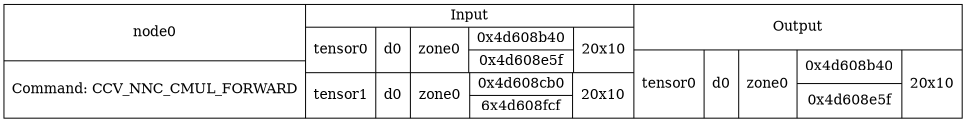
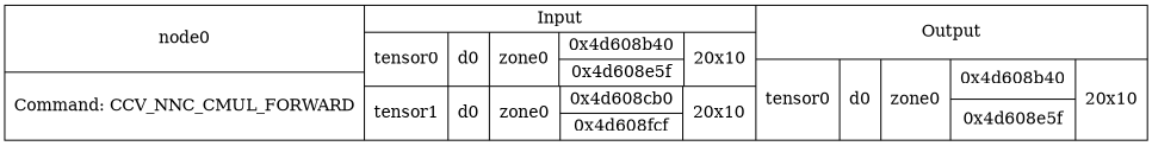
  digraph {
    compound=true
-   n1 [label="{node0|Command: CCV_NNC_CMUL_FORWARD}|{Input|{tensor0|d0|zone0|{0x4d608b40|0x4d608e5f}|20x10}|{tensor1|d0|zone0|{0x4d608cb0|6x4d608fcf}|20x10}}|{Output|{tensor0|d0|zone0|{0x4d608b40|0x4d608e5f}|20x10}}" shape=record]
+   n1 [label="{node0|Command: CCV_NNC_CMUL_FORWARD}|{Input|{tensor0|d0|zone0|{0x4d608b40|0x4d608e5f}|20x10}|{tensor1|d0|zone0|{0x4d608cb0|0x4d608fcf}|20x10}}|{Output|{tensor0|d0|zone0|{0x4d608b40|0x4d608e5f}|20x10}}" shape=record]
  }
